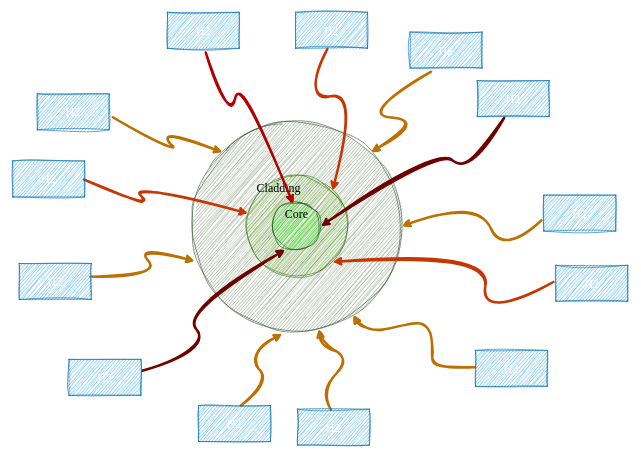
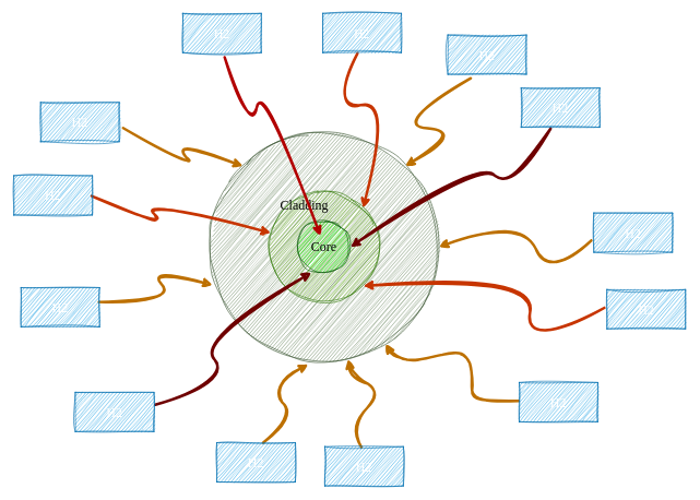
  <mxCell id="0" />
  <mxCell id="1" parent="0" />
  <mxCell id="2" value="" style="ellipse;whiteSpace=wrap;html=1;aspect=fixed;sketch=1;hachureGap=4;jiggle=2;curveFitting=1;fontFamily=Architects Daughter;fontSource=https%3A%2F%2Ffonts.googleapis.com%2Fcss%3Ffamily%3DArchitects%2BDaughter;fontSize=20;fillColor=#6d8764;fontColor=#ffffff;strokeColor=#3A5431;" vertex="1" parent="1"><mxGeometry x="319" y="202" width="350" height="350" as="geometry" /></mxCell>
  <mxCell id="3" value="" style="ellipse;whiteSpace=wrap;html=1;aspect=fixed;sketch=1;hachureGap=4;jiggle=2;curveFitting=1;fontFamily=Architects Daughter;fontSource=https%3A%2F%2Ffonts.googleapis.com%2Fcss%3Ffamily%3DArchitects%2BDaughter;fontSize=20;fillColor=#60a917;fontColor=#ffffff;strokeColor=#2D7600;" vertex="1" parent="1"><mxGeometry x="410" y="293" width="168" height="168" as="geometry" /></mxCell>
  <mxCell id="4" value="" style="ellipse;whiteSpace=wrap;html=1;aspect=fixed;sketch=1;hachureGap=4;jiggle=2;curveFitting=1;fontFamily=Architects Daughter;fontSource=https%3A%2F%2Ffonts.googleapis.com%2Fcss%3Ffamily%3DArchitects%2BDaughter;fontSize=20;fillColor=#00FF00;fontColor=#ffffff;strokeColor=#005700;" vertex="1" parent="1"><mxGeometry x="454" y="337" width="80" height="80" as="geometry" /></mxCell>
- <mxCell id="5" value="Core" style="text;html=1;strokeColor=none;fillColor=none;align=center;verticalAlign=middle;whiteSpace=wrap;rounded=0;fontSize=20;fontFamily=Architects Daughter;" vertex="1" parent="1"><mxGeometry x="464" y="340" width="60" height="30" as="geometry" /></mxCell>
+ <mxCell id="5" value="Core" style="text;html=1;strokeColor=none;fillColor=none;align=center;verticalAlign=middle;whiteSpace=wrap;rounded=0;fontSize=20;fontFamily=Architects Daughter;" vertex="1" parent="1"><mxGeometry x="464" y="360" width="60" height="30" as="geometry" /></mxCell>
  <mxCell id="6" value="Cladding" style="text;html=1;strokeColor=none;fillColor=none;align=center;verticalAlign=middle;whiteSpace=wrap;rounded=0;fontSize=20;fontFamily=Architects Daughter;" vertex="1" parent="1"><mxGeometry x="434" y="297" width="60" height="30" as="geometry" /></mxCell>
  <mxCell id="7" value="" style="curved=1;endArrow=classic;html=1;rounded=0;sketch=1;hachureGap=4;jiggle=2;curveFitting=1;fontFamily=Architects Daughter;fontSource=https%3A%2F%2Ffonts.googleapis.com%2Fcss%3Ffamily%3DArchitects%2BDaughter;fontSize=16;fillColor=#fa6800;strokeColor=#C73500;strokeWidth=4;" edge="1" parent="1" target="3"><mxGeometry width="50" height="50" relative="1" as="geometry"><mxPoint x="139" y="299" as="sourcePoint" /><mxPoint x="297" y="318" as="targetPoint" /><Array as="points"><mxPoint x="260" y="352" /><mxPoint x="210" y="302" /></Array></mxGeometry></mxCell>
  <mxCell id="8" value="" style="curved=1;endArrow=classic;html=1;rounded=0;sketch=1;hachureGap=4;jiggle=2;curveFitting=1;fontFamily=Architects Daughter;fontSource=https%3A%2F%2Ffonts.googleapis.com%2Fcss%3Ffamily%3DArchitects%2BDaughter;fontSize=16;entryX=0;entryY=0;entryDx=0;entryDy=0;fillColor=#f0a30a;strokeColor=#BD7000;strokeWidth=4;" edge="1" parent="1" target="2"><mxGeometry width="50" height="50" relative="1" as="geometry"><mxPoint x="187" y="195" as="sourcePoint" /><mxPoint x="373" y="244.5" as="targetPoint" /><Array as="points"><mxPoint x="308" y="264.5" /><mxPoint x="258" y="214.5" /></Array></mxGeometry></mxCell>
  <mxCell id="9" value="" style="curved=1;endArrow=classic;html=1;rounded=0;sketch=1;hachureGap=4;jiggle=2;curveFitting=1;fontFamily=Architects Daughter;fontSource=https%3A%2F%2Ffonts.googleapis.com%2Fcss%3Ffamily%3DArchitects%2BDaughter;fontSize=16;entryX=0.014;entryY=0.666;entryDx=0;entryDy=0;entryPerimeter=0;strokeWidth=4;fillColor=#f0a30a;strokeColor=#BD7000;" edge="1" parent="1" target="2"><mxGeometry width="50" height="50" relative="1" as="geometry"><mxPoint x="150" y="461" as="sourcePoint" /><mxPoint x="335" y="438" as="targetPoint" /><Array as="points"><mxPoint x="270" y="458" /><mxPoint x="220" y="408" /></Array></mxGeometry></mxCell>
  <mxCell id="10" value="" style="curved=1;endArrow=classic;html=1;rounded=0;sketch=1;hachureGap=4;jiggle=2;curveFitting=1;fontFamily=Architects Daughter;fontSource=https%3A%2F%2Ffonts.googleapis.com%2Fcss%3Ffamily%3DArchitects%2BDaughter;fontSize=16;entryX=0.259;entryY=0.987;entryDx=0;entryDy=0;entryPerimeter=0;fillColor=#a20025;strokeColor=#6F0000;strokeWidth=4;" edge="1" parent="1" target="4"><mxGeometry width="50" height="50" relative="1" as="geometry"><mxPoint x="236" y="618" as="sourcePoint" /><mxPoint x="390" y="523" as="targetPoint" /><Array as="points"><mxPoint x="356" y="580" /><mxPoint x="298" y="519" /></Array></mxGeometry></mxCell>
  <mxCell id="11" value="" style="curved=1;endArrow=classic;html=1;rounded=0;sketch=1;hachureGap=4;jiggle=2;curveFitting=1;fontFamily=Architects Daughter;fontSource=https%3A%2F%2Ffonts.googleapis.com%2Fcss%3Ffamily%3DArchitects%2BDaughter;fontSize=16;entryX=1;entryY=0.5;entryDx=0;entryDy=0;fillColor=#a20025;strokeColor=#6F0000;strokeWidth=4;" edge="1" parent="1" target="4"><mxGeometry width="50" height="50" relative="1" as="geometry"><mxPoint x="840" y="196" as="sourcePoint" /><mxPoint x="652" y="299" as="targetPoint" /><Array as="points"><mxPoint x="780" y="293" /><mxPoint x="730" y="243" /></Array></mxGeometry></mxCell>
  <mxCell id="12" value="" style="curved=1;endArrow=classic;html=1;rounded=0;sketch=1;hachureGap=4;jiggle=2;curveFitting=1;fontFamily=Architects Daughter;fontSource=https%3A%2F%2Ffonts.googleapis.com%2Fcss%3Ffamily%3DArchitects%2BDaughter;fontSize=16;fillColor=#e51400;strokeColor=#B20000;strokeWidth=4;" edge="1" parent="1" target="5"><mxGeometry width="50" height="50" relative="1" as="geometry"><mxPoint x="342" y="87" as="sourcePoint" /><mxPoint x="461" y="208" as="targetPoint" /><Array as="points"><mxPoint x="381" y="205" /><mxPoint x="401" y="123" /></Array></mxGeometry></mxCell>
  <mxCell id="13" value="" style="curved=1;endArrow=classic;html=1;rounded=0;sketch=1;hachureGap=4;jiggle=2;curveFitting=1;fontFamily=Architects Daughter;fontSource=https%3A%2F%2Ffonts.googleapis.com%2Fcss%3Ffamily%3DArchitects%2BDaughter;fontSize=16;entryX=1;entryY=0;entryDx=0;entryDy=0;fillColor=#fa6800;strokeColor=#C73500;strokeWidth=4;" edge="1" parent="1" target="3"><mxGeometry width="50" height="50" relative="1" as="geometry"><mxPoint x="545" y="81" as="sourcePoint" /><mxPoint x="557" y="214" as="targetPoint" /><Array as="points"><mxPoint x="504" y="170" /><mxPoint x="596" y="150" /></Array></mxGeometry></mxCell>
  <mxCell id="14" value="" style="curved=1;endArrow=classic;html=1;rounded=0;sketch=1;hachureGap=4;jiggle=2;curveFitting=1;fontFamily=Architects Daughter;fontSource=https%3A%2F%2Ffonts.googleapis.com%2Fcss%3Ffamily%3DArchitects%2BDaughter;fontSize=16;entryX=1;entryY=0;entryDx=0;entryDy=0;fillColor=#f0a30a;strokeColor=#BD7000;strokeWidth=4;" edge="1" parent="1" target="2"><mxGeometry width="50" height="50" relative="1" as="geometry"><mxPoint x="718" y="119" as="sourcePoint" /><mxPoint x="623" y="244" as="targetPoint" /><Array as="points"><mxPoint x="598" y="192" /><mxPoint x="706" y="199" /></Array></mxGeometry></mxCell>
  <mxCell id="15" value="" style="curved=1;endArrow=classic;html=1;rounded=0;sketch=1;hachureGap=4;jiggle=2;curveFitting=1;fontFamily=Architects Daughter;fontSource=https%3A%2F%2Ffonts.googleapis.com%2Fcss%3Ffamily%3DArchitects%2BDaughter;fontSize=16;entryX=1;entryY=0.5;entryDx=0;entryDy=0;fillColor=#f0a30a;strokeColor=#BD7000;strokeWidth=4;" edge="1" parent="1" target="2"><mxGeometry width="50" height="50" relative="1" as="geometry"><mxPoint x="902" y="367" as="sourcePoint" /><mxPoint x="907" y="378" as="targetPoint" /><Array as="points"><mxPoint x="842" y="427" /><mxPoint x="792" y="331" /></Array></mxGeometry></mxCell>
  <mxCell id="16" value="" style="curved=1;endArrow=classic;html=1;rounded=0;sketch=1;hachureGap=4;jiggle=2;curveFitting=1;fontFamily=Architects Daughter;fontSource=https%3A%2F%2Ffonts.googleapis.com%2Fcss%3Ffamily%3DArchitects%2BDaughter;fontSize=16;fillColor=#f0a30a;strokeColor=#BD7000;strokeWidth=4;" edge="1" parent="1"><mxGeometry width="50" height="50" relative="1" as="geometry"><mxPoint x="401" y="676" as="sourcePoint" /><mxPoint x="470" y="556" as="targetPoint" /><Array as="points"><mxPoint x="450" y="640" /><mxPoint x="410" y="589" /></Array></mxGeometry></mxCell>
  <mxCell id="17" value="" style="curved=1;endArrow=classic;html=1;rounded=0;sketch=1;hachureGap=4;jiggle=2;curveFitting=1;fontFamily=Architects Daughter;fontSource=https%3A%2F%2Ffonts.googleapis.com%2Fcss%3Ffamily%3DArchitects%2BDaughter;fontSize=16;fillColor=#f0a30a;strokeColor=#BD7000;strokeWidth=4;" edge="1" parent="1" target="2"><mxGeometry width="50" height="50" relative="1" as="geometry"><mxPoint x="551" y="683" as="sourcePoint" /><mxPoint x="700" y="625" as="targetPoint" /><Array as="points"><mxPoint x="534" y="647" /><mxPoint x="586" y="598" /><mxPoint x="536" y="574" /></Array></mxGeometry></mxCell>
  <mxCell id="18" value="" style="curved=1;endArrow=classic;html=1;rounded=0;sketch=1;hachureGap=4;jiggle=2;curveFitting=1;fontFamily=Architects Daughter;fontSource=https%3A%2F%2Ffonts.googleapis.com%2Fcss%3Ffamily%3DArchitects%2BDaughter;fontSize=16;fillColor=#f0a30a;strokeColor=#BD7000;strokeWidth=4;" edge="1" parent="1" target="2"><mxGeometry width="50" height="50" relative="1" as="geometry"><mxPoint x="791" y="612" as="sourcePoint" /><mxPoint x="808" y="564" as="targetPoint" /><Array as="points"><mxPoint x="718" y="615" /><mxPoint x="722" y="578" /><mxPoint x="711" y="531" /><mxPoint x="639" y="552" /><mxPoint x="601" y="546" /></Array></mxGeometry></mxCell>
  <mxCell id="19" value="" style="curved=1;endArrow=classic;html=1;rounded=0;sketch=1;hachureGap=4;jiggle=2;curveFitting=1;fontFamily=Architects Daughter;fontSource=https%3A%2F%2Ffonts.googleapis.com%2Fcss%3Ffamily%3DArchitects%2BDaughter;fontSize=16;entryX=1;entryY=1;entryDx=0;entryDy=0;fillColor=#fa6800;strokeColor=#C73500;strokeWidth=4;" edge="1" parent="1" target="3"><mxGeometry width="50" height="50" relative="1" as="geometry"><mxPoint x="922" y="470" as="sourcePoint" /><mxPoint x="650" y="467" as="targetPoint" /><Array as="points"><mxPoint x="800" y="535" /><mxPoint x="817" y="419" /></Array></mxGeometry></mxCell>
  <mxCell id="20" value="H2" style="rounded=0;whiteSpace=wrap;html=1;sketch=1;hachureGap=4;jiggle=2;curveFitting=1;fontFamily=Architects Daughter;fontSource=https%3A%2F%2Ffonts.googleapis.com%2Fcss%3Ffamily%3DArchitects%2BDaughter;fontSize=20;fillColor=#1ba1e2;strokeColor=#006EAF;fontColor=#ffffff;" vertex="1" parent="1"><mxGeometry x="20" y="268" width="120" height="60" as="geometry" /></mxCell>
  <mxCell id="21" value="H2" style="rounded=0;whiteSpace=wrap;html=1;sketch=1;hachureGap=4;jiggle=2;curveFitting=1;fontFamily=Architects Daughter;fontSource=https%3A%2F%2Ffonts.googleapis.com%2Fcss%3Ffamily%3DArchitects%2BDaughter;fontSize=20;fillColor=#1ba1e2;strokeColor=#006EAF;fontColor=#ffffff;" vertex="1" parent="1"><mxGeometry x="278" y="20" width="120" height="60" as="geometry" /></mxCell>
  <mxCell id="22" value="H2" style="rounded=0;whiteSpace=wrap;html=1;sketch=1;hachureGap=4;jiggle=2;curveFitting=1;fontFamily=Architects Daughter;fontSource=https%3A%2F%2Ffonts.googleapis.com%2Fcss%3Ffamily%3DArchitects%2BDaughter;fontSize=20;fillColor=#1ba1e2;strokeColor=#006EAF;fontColor=#ffffff;" vertex="1" parent="1"><mxGeometry x="61" y="156" width="120" height="60" as="geometry" /></mxCell>
  <mxCell id="23" value="H2" style="rounded=0;whiteSpace=wrap;html=1;sketch=1;hachureGap=4;jiggle=2;curveFitting=1;fontFamily=Architects Daughter;fontSource=https%3A%2F%2Ffonts.googleapis.com%2Fcss%3Ffamily%3DArchitects%2BDaughter;fontSize=20;fillColor=#1ba1e2;strokeColor=#006EAF;fontColor=#ffffff;" vertex="1" parent="1"><mxGeometry x="492" y="20" width="120" height="60" as="geometry" /></mxCell>
  <mxCell id="24" value="H2" style="rounded=0;whiteSpace=wrap;html=1;sketch=1;hachureGap=4;jiggle=2;curveFitting=1;fontFamily=Architects Daughter;fontSource=https%3A%2F%2Ffonts.googleapis.com%2Fcss%3Ffamily%3DArchitects%2BDaughter;fontSize=20;fillColor=#1ba1e2;strokeColor=#006EAF;fontColor=#ffffff;" vertex="1" parent="1"><mxGeometry x="683" y="53" width="120" height="60" as="geometry" /></mxCell>
  <mxCell id="25" value="H2" style="rounded=0;whiteSpace=wrap;html=1;sketch=1;hachureGap=4;jiggle=2;curveFitting=1;fontFamily=Architects Daughter;fontSource=https%3A%2F%2Ffonts.googleapis.com%2Fcss%3Ffamily%3DArchitects%2BDaughter;fontSize=20;fillColor=#1ba1e2;strokeColor=#006EAF;fontColor=#ffffff;" vertex="1" parent="1"><mxGeometry x="795" y="134" width="120" height="60" as="geometry" /></mxCell>
  <mxCell id="26" value="H2" style="rounded=0;whiteSpace=wrap;html=1;sketch=1;hachureGap=4;jiggle=2;curveFitting=1;fontFamily=Architects Daughter;fontSource=https%3A%2F%2Ffonts.googleapis.com%2Fcss%3Ffamily%3DArchitects%2BDaughter;fontSize=20;fillColor=#1ba1e2;strokeColor=#006EAF;fontColor=#ffffff;" vertex="1" parent="1"><mxGeometry x="31" y="439" width="120" height="60" as="geometry" /></mxCell>
  <mxCell id="27" value="H2" style="rounded=0;whiteSpace=wrap;html=1;sketch=1;hachureGap=4;jiggle=2;curveFitting=1;fontFamily=Architects Daughter;fontSource=https%3A%2F%2Ffonts.googleapis.com%2Fcss%3Ffamily%3DArchitects%2BDaughter;fontSize=20;fillColor=#1ba1e2;strokeColor=#006EAF;fontColor=#ffffff;" vertex="1" parent="1"><mxGeometry x="114" y="599" width="120" height="60" as="geometry" /></mxCell>
  <mxCell id="28" value="H2" style="rounded=0;whiteSpace=wrap;html=1;sketch=1;hachureGap=4;jiggle=2;curveFitting=1;fontFamily=Architects Daughter;fontSource=https%3A%2F%2Ffonts.googleapis.com%2Fcss%3Ffamily%3DArchitects%2BDaughter;fontSize=20;fillColor=#1ba1e2;strokeColor=#006EAF;fontColor=#ffffff;" vertex="1" parent="1"><mxGeometry x="330" y="676" width="120" height="60" as="geometry" /></mxCell>
  <mxCell id="29" value="H2" style="rounded=0;whiteSpace=wrap;html=1;sketch=1;hachureGap=4;jiggle=2;curveFitting=1;fontFamily=Architects Daughter;fontSource=https%3A%2F%2Ffonts.googleapis.com%2Fcss%3Ffamily%3DArchitects%2BDaughter;fontSize=20;fillColor=#1ba1e2;strokeColor=#006EAF;fontColor=#ffffff;" vertex="1" parent="1"><mxGeometry x="495" y="682" width="120" height="60" as="geometry" /></mxCell>
  <mxCell id="30" value="H2" style="rounded=0;whiteSpace=wrap;html=1;sketch=1;hachureGap=4;jiggle=2;curveFitting=1;fontFamily=Architects Daughter;fontSource=https%3A%2F%2Ffonts.googleapis.com%2Fcss%3Ffamily%3DArchitects%2BDaughter;fontSize=20;fillColor=#1ba1e2;strokeColor=#006EAF;fontColor=#ffffff;" vertex="1" parent="1"><mxGeometry x="792" y="584" width="120" height="60" as="geometry" /></mxCell>
  <mxCell id="31" value="H2" style="rounded=0;whiteSpace=wrap;html=1;sketch=1;hachureGap=4;jiggle=2;curveFitting=1;fontFamily=Architects Daughter;fontSource=https%3A%2F%2Ffonts.googleapis.com%2Fcss%3Ffamily%3DArchitects%2BDaughter;fontSize=20;fillColor=#1ba1e2;strokeColor=#006EAF;fontColor=#ffffff;" vertex="1" parent="1"><mxGeometry x="926" y="442" width="120" height="60" as="geometry" /></mxCell>
  <mxCell id="32" value="H2" style="rounded=0;whiteSpace=wrap;html=1;sketch=1;hachureGap=4;jiggle=2;curveFitting=1;fontFamily=Architects Daughter;fontSource=https%3A%2F%2Ffonts.googleapis.com%2Fcss%3Ffamily%3DArchitects%2BDaughter;fontSize=20;fillColor=#1ba1e2;strokeColor=#006EAF;fontColor=#ffffff;" vertex="1" parent="1"><mxGeometry x="906" y="325" width="120" height="60" as="geometry" /></mxCell>
